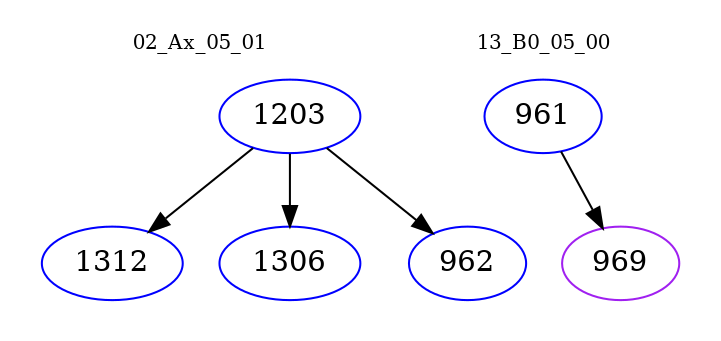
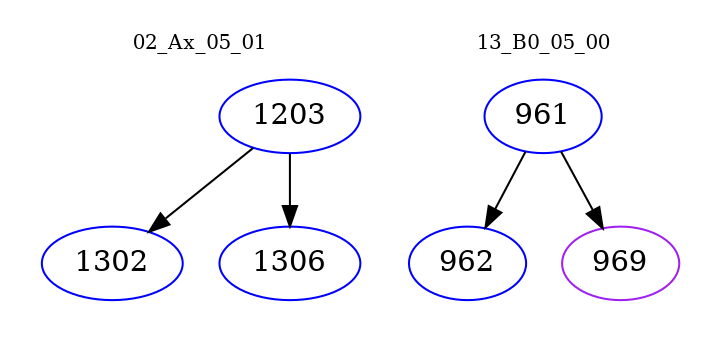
  digraph {
    node [color=blue]
    edge [color=black]
    n1 [label=1203]
-   n2 [label=1312]
+   n2 [label=1302]
    n3 [label=1306]
    n4 [label=961]
    n5 [label=962]
    n6 [color=purple label=969]
    subgraph cluster_1 {
      color=white
      fontsize=10
      label="02_Ax_05_01"
      n1
      n2
      n3
    }
    subgraph cluster_2 {
      color=white
      fontsize=10
      label="13_B0_05_00"
      n4
      n5
      n6
    }
    n1 -> n2
    n1 -> n3
-   n1 -> n5
+   n4 -> n5
    n4 -> n6
  }
